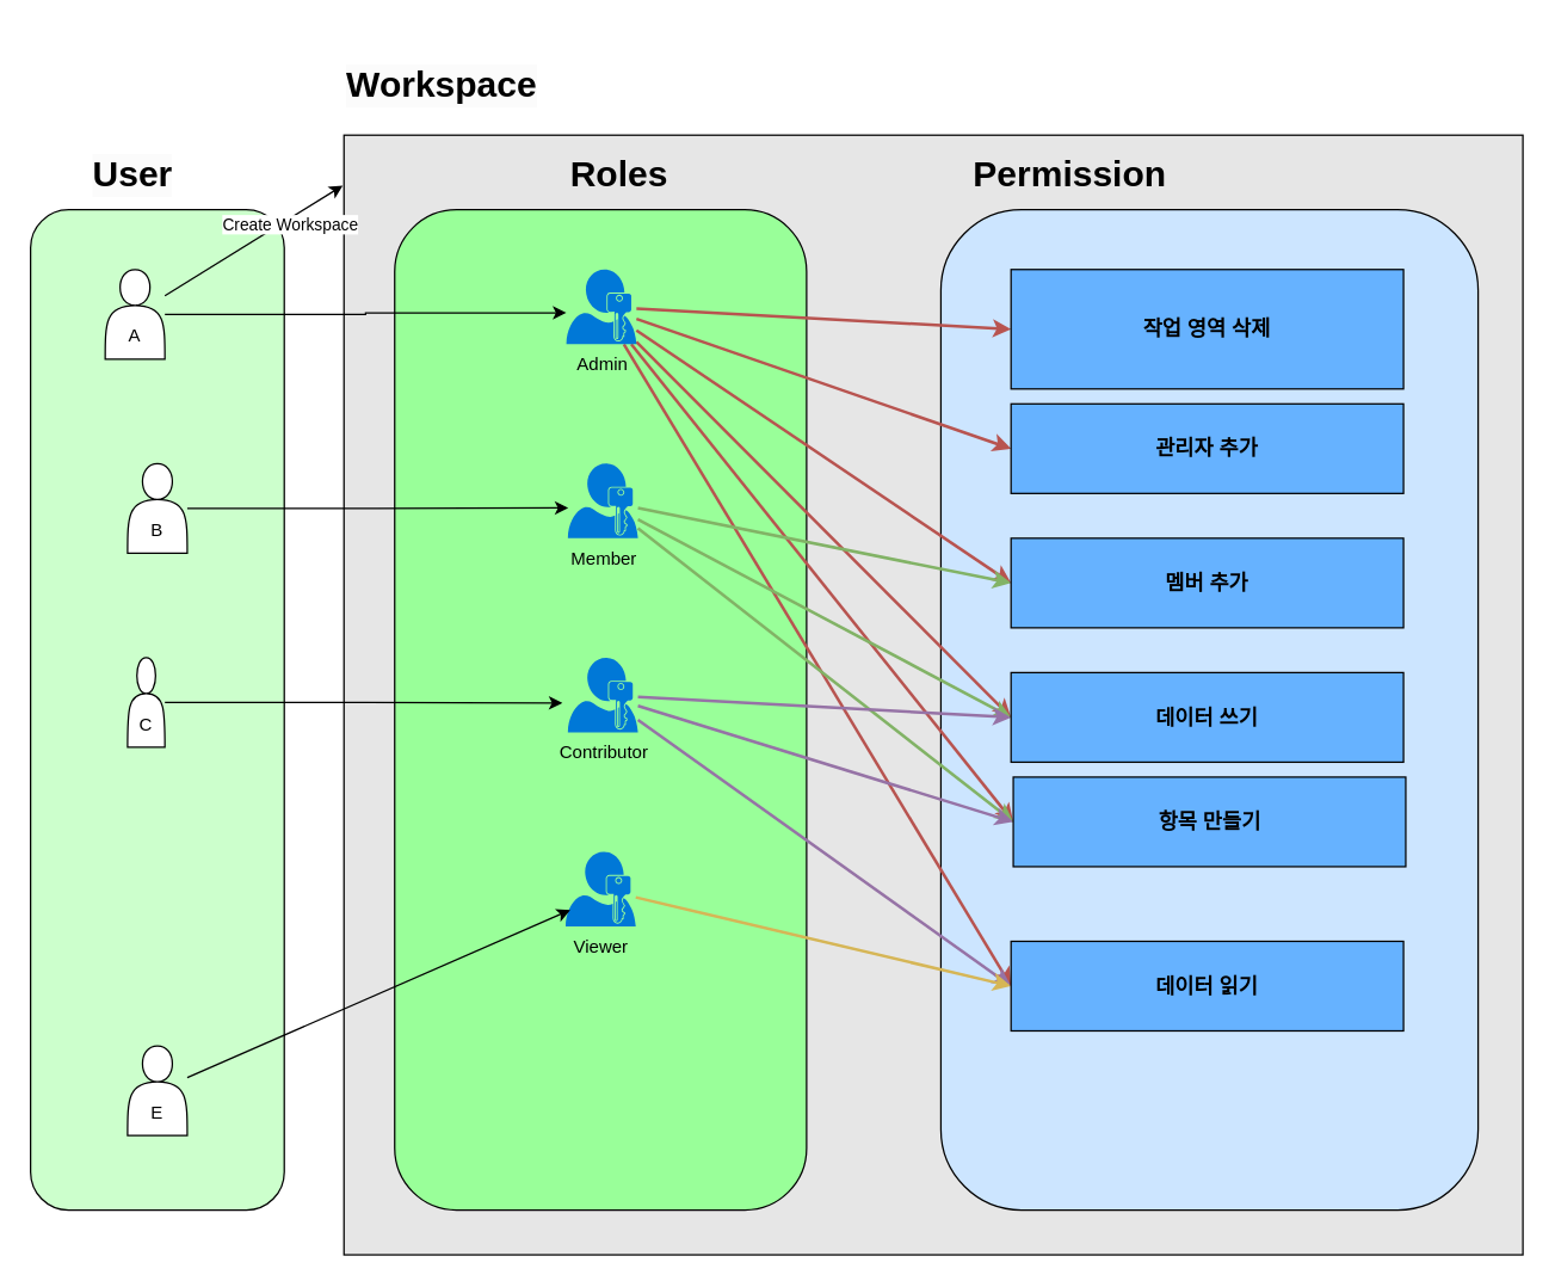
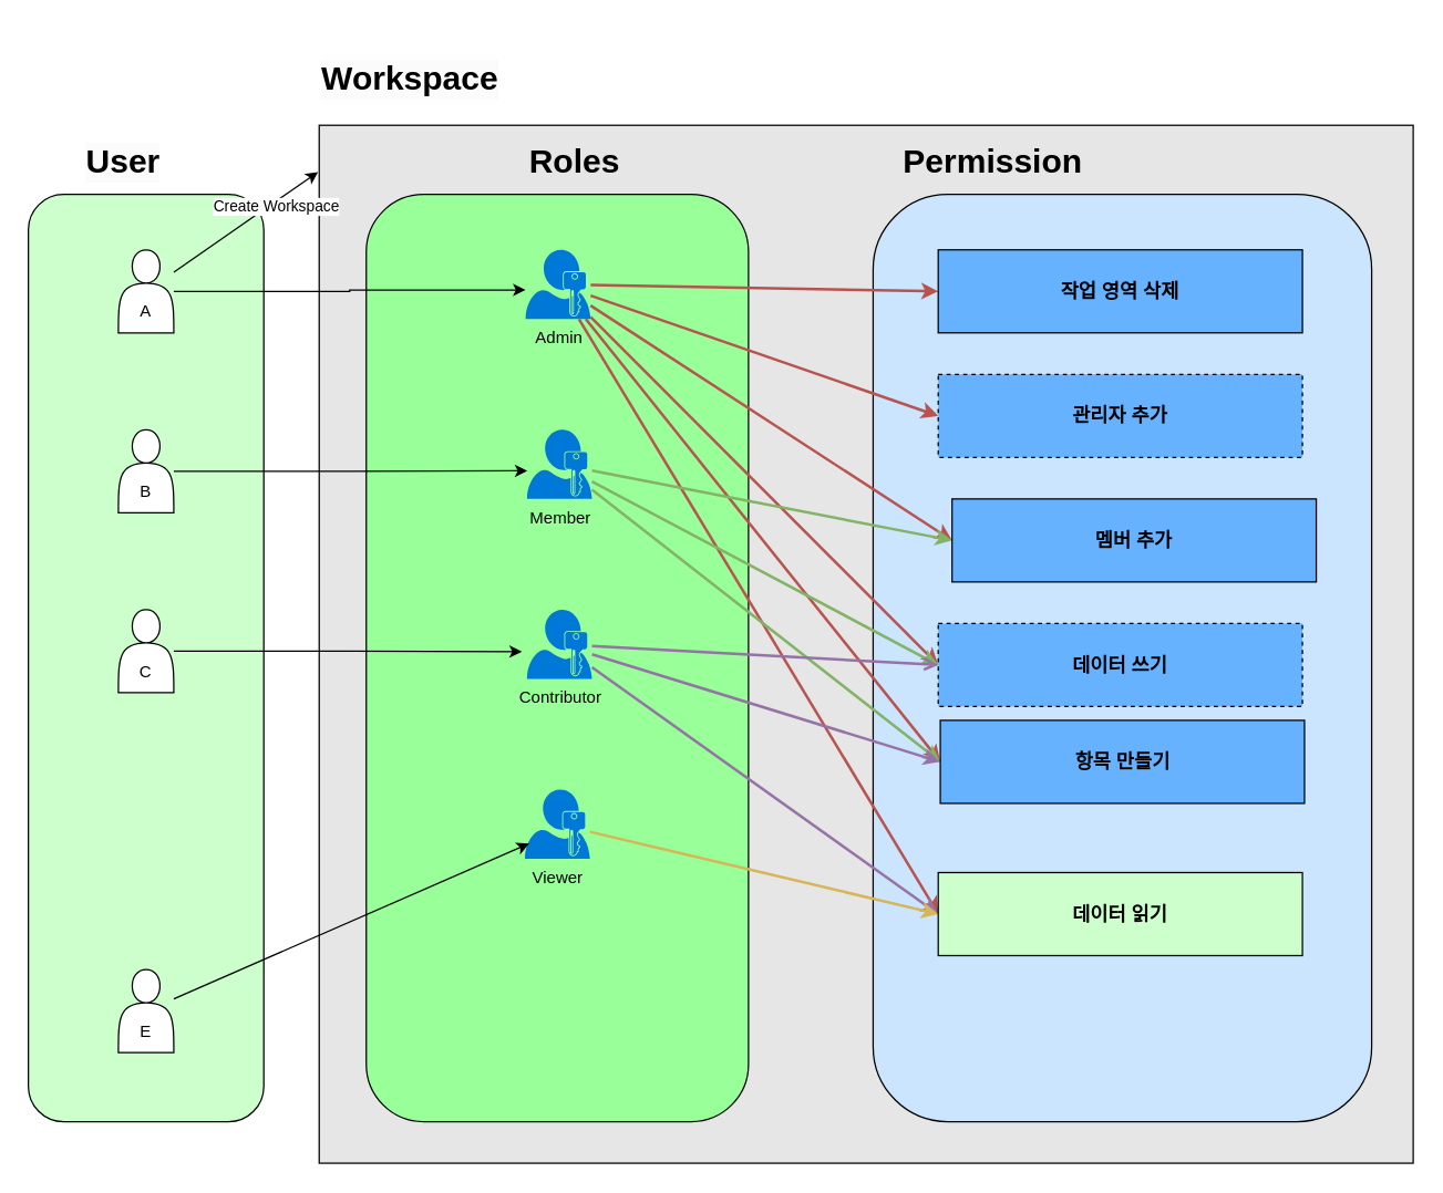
  <mxCell id="0" />
  <mxCell id="1" parent="0" />
  <mxCell id="2" value="" style="rounded=0;whiteSpace=wrap;html=1;fillColor=#E6E6E6;" vertex="1" parent="1"><mxGeometry x="230" y="90" width="790" height="750" as="geometry" /></mxCell>
  <mxCell id="3" value="&lt;h1 style=&quot;forced-color-adjust: none; color: rgb(0, 0, 0); font-family: Helvetica; font-style: normal; font-variant-ligatures: normal; font-variant-caps: normal; letter-spacing: normal; orphans: 2; text-align: center; text-indent: 0px; text-transform: none; widows: 2; word-spacing: 0px; -webkit-text-stroke-width: 0px; white-space: normal; background-color: rgb(251, 251, 251); text-decoration-thickness: initial; text-decoration-style: initial; text-decoration-color: initial;&quot;&gt;User&lt;/h1&gt;" style="text;whiteSpace=wrap;html=1;" vertex="1" parent="1"><mxGeometry x="60" y="80" width="160" height="80" as="geometry" /></mxCell>
  <mxCell id="4" value="&lt;h1 style=&quot;forced-color-adjust: none; color: rgb(0, 0, 0); font-family: Helvetica; font-style: normal; font-variant-ligatures: normal; font-variant-caps: normal; letter-spacing: normal; orphans: 2; text-align: center; text-indent: 0px; text-transform: none; widows: 2; word-spacing: 0px; -webkit-text-stroke-width: 0px; white-space: normal; text-decoration-thickness: initial; text-decoration-style: initial; text-decoration-color: initial;&quot;&gt;Roles&lt;/h1&gt;" style="text;whiteSpace=wrap;html=1;" vertex="1" parent="1"><mxGeometry x="380" y="80" width="160" height="80" as="geometry" /></mxCell>
  <mxCell id="5" value="&lt;h1 style=&quot;forced-color-adjust: none; color: rgb(0, 0, 0); font-family: Helvetica; font-style: normal; font-variant-ligatures: normal; font-variant-caps: normal; letter-spacing: normal; orphans: 2; text-align: center; text-indent: 0px; text-transform: none; widows: 2; word-spacing: 0px; -webkit-text-stroke-width: 0px; white-space: normal; text-decoration-thickness: initial; text-decoration-style: initial; text-decoration-color: initial;&quot;&gt;Permission&lt;/h1&gt;" style="text;whiteSpace=wrap;html=1;" vertex="1" parent="1"><mxGeometry x="650" y="80" width="160" height="80" as="geometry" /></mxCell>
  <mxCell id="6" value="" style="rounded=1;whiteSpace=wrap;html=1;fillColor=#CCFFCC;" vertex="1" parent="1"><mxGeometry y="140" width="170" height="670" as="geometry" x="20" /></mxCell>
  <mxCell id="7" value="" style="rounded=1;whiteSpace=wrap;html=1;fillColor=#99FF99;" vertex="1" parent="1"><mxGeometry x="264" y="140" width="276" height="670" as="geometry" /></mxCell>
  <mxCell id="8" value="" style="rounded=1;whiteSpace=wrap;html=1;fillColor=#CCE5FF;" vertex="1" parent="1"><mxGeometry x="630" y="140" width="360" height="670" as="geometry" /></mxCell>
- <mxCell id="9" value="&lt;div&gt;&lt;br&gt;&lt;/div&gt;&lt;div&gt;&lt;br&gt;&lt;/div&gt;&lt;div&gt;A&lt;/div&gt;" style="shape=actor;whiteSpace=wrap;html=1;" vertex="1" parent="1"><mxGeometry x="70" y="180" width="40" height="60" as="geometry" /></mxCell>
+ <mxCell id="9" value="&lt;div&gt;&lt;br&gt;&lt;/div&gt;&lt;div&gt;&lt;br&gt;&lt;/div&gt;&lt;div&gt;A&lt;/div&gt;" style="shape=actor;whiteSpace=wrap;html=1;" vertex="1" parent="1"><mxGeometry x="85" y="180" width="40" height="60" as="geometry" /></mxCell>
  <mxCell id="10" value="&lt;div&gt;&lt;br&gt;&lt;/div&gt;&lt;div&gt;&lt;br&gt;&lt;/div&gt;&lt;div&gt;B&lt;/div&gt;" style="shape=actor;whiteSpace=wrap;html=1;" vertex="1" parent="1"><mxGeometry x="85" y="310" width="40" height="60" as="geometry" /></mxCell>
- <mxCell id="11" value="&lt;div&gt;&lt;br&gt;&lt;/div&gt;&lt;div&gt;&lt;br&gt;&lt;/div&gt;&lt;div&gt;C&lt;/div&gt;" style="shape=actor;whiteSpace=wrap;html=1;" vertex="1" parent="1"><mxGeometry x="85" y="440" width="25" height="60" as="geometry" /></mxCell>
+ <mxCell id="11" value="&lt;div&gt;&lt;br&gt;&lt;/div&gt;&lt;div&gt;&lt;br&gt;&lt;/div&gt;&lt;div&gt;C&lt;/div&gt;" style="shape=actor;whiteSpace=wrap;html=1;" vertex="1" parent="1"><mxGeometry x="85" y="440" width="40" height="60" as="geometry" /></mxCell>
  <mxCell id="12" style="rounded=0;orthogonalLoop=1;jettySize=auto;html=1;strokeColor=none;" edge="1" parent="1" source="13" target="30"><mxGeometry relative="1" as="geometry" /></mxCell>
  <mxCell id="13" value="&lt;div&gt;&lt;br&gt;&lt;/div&gt;&lt;div&gt;&lt;br&gt;&lt;/div&gt;&lt;div&gt;E&lt;/div&gt;" style="shape=actor;whiteSpace=wrap;html=1;" vertex="1" parent="1"><mxGeometry x="85" y="700" width="40" height="60" as="geometry" /></mxCell>
  <mxCell id="14" style="rounded=0;orthogonalLoop=1;jettySize=auto;html=1;entryX=0;entryY=0.5;entryDx=0;entryDy=0;fillColor=#f8cecc;strokeColor=#b85450;strokeWidth=2;" edge="1" parent="1" source="20" target="35"><mxGeometry relative="1" as="geometry" /></mxCell>
  <mxCell id="15" style="rounded=0;orthogonalLoop=1;jettySize=auto;html=1;entryX=0;entryY=0.5;entryDx=0;entryDy=0;fillColor=#f8cecc;strokeColor=#b85450;strokeWidth=2;" edge="1" parent="1" source="20" target="36"><mxGeometry relative="1" as="geometry" /></mxCell>
  <mxCell id="16" style="rounded=0;orthogonalLoop=1;jettySize=auto;html=1;entryX=0;entryY=0.5;entryDx=0;entryDy=0;fillColor=#f8cecc;strokeColor=#b85450;strokeWidth=2;" edge="1" parent="1" source="20" target="37"><mxGeometry relative="1" as="geometry" /></mxCell>
  <mxCell id="17" style="rounded=0;orthogonalLoop=1;jettySize=auto;html=1;entryX=0;entryY=0.5;entryDx=0;entryDy=0;fillColor=#f8cecc;strokeColor=#b85450;strokeWidth=2;" edge="1" parent="1" source="20" target="38"><mxGeometry relative="1" as="geometry" /></mxCell>
  <mxCell id="18" style="rounded=0;orthogonalLoop=1;jettySize=auto;html=1;entryX=0;entryY=0.5;entryDx=0;entryDy=0;fillColor=#f8cecc;strokeColor=#b85450;strokeWidth=2;" edge="1" parent="1" source="20" target="39"><mxGeometry relative="1" as="geometry" /></mxCell>
  <mxCell id="19" style="rounded=0;orthogonalLoop=1;jettySize=auto;html=1;entryX=0;entryY=0.5;entryDx=0;entryDy=0;fillColor=#f8cecc;strokeColor=#b85450;strokeWidth=2;" edge="1" parent="1" source="20" target="40"><mxGeometry relative="1" as="geometry" /></mxCell>
  <mxCell id="20" value="&lt;div&gt;Admin&lt;/div&gt;" style="sketch=0;aspect=fixed;pointerEvents=1;shadow=0;dashed=0;html=1;strokeColor=none;labelPosition=center;verticalLabelPosition=bottom;verticalAlign=top;align=center;shape=mxgraph.mscae.enterprise.user_permissions;fillColor=#0078D7;" vertex="1" parent="1"><mxGeometry x="379" y="180" width="47" height="50" as="geometry" /></mxCell>
  <mxCell id="21" style="rounded=0;orthogonalLoop=1;jettySize=auto;html=1;entryX=0;entryY=0.5;entryDx=0;entryDy=0;fillColor=#d5e8d4;strokeColor=#82b366;strokeWidth=2;" edge="1" parent="1" source="24" target="37"><mxGeometry relative="1" as="geometry" /></mxCell>
  <mxCell id="22" style="rounded=0;orthogonalLoop=1;jettySize=auto;html=1;entryX=0;entryY=0.5;entryDx=0;entryDy=0;fillColor=#d5e8d4;strokeColor=#82b366;strokeWidth=2;" edge="1" parent="1" source="24" target="38"><mxGeometry relative="1" as="geometry" /></mxCell>
  <mxCell id="23" style="rounded=0;orthogonalLoop=1;jettySize=auto;html=1;entryX=0;entryY=0.5;entryDx=0;entryDy=0;fillColor=#d5e8d4;strokeColor=#82b366;strokeWidth=2;" edge="1" parent="1" source="24" target="39"><mxGeometry relative="1" as="geometry" /></mxCell>
  <mxCell id="24" value="Member" style="sketch=0;aspect=fixed;pointerEvents=1;shadow=0;dashed=0;html=1;strokeColor=none;labelPosition=center;verticalLabelPosition=bottom;verticalAlign=top;align=center;shape=mxgraph.mscae.enterprise.user_permissions;fillColor=#0078D7;" vertex="1" parent="1"><mxGeometry x="380" y="310" width="47" height="50" as="geometry" /></mxCell>
- <mxCell id="25" style="rounded=0;orthogonalLoop=1;jettySize=auto;html=1;entryX=0;entryY=0.5;entryDx=0;entryDy=0;fillColor=#e1d5e7;strokeColor=#9673a6;strokeWidth=2;" edge="1" parent="1" source="28" target="38"><mxGeometry relative="1" as="geometry" /></mxCell>
+ <mxCell id="25" style="rounded=0;orthogonalLoop=1;jettySize=auto;html=1;entryX=0;entryY=0.5;entryDx=0;entryDy=0;fillColor=#e1d5e7;strokeColor=#9673a6;strokeWidth=2;endArrow=open;" edge="1" parent="1" source="28" target="38"><mxGeometry relative="1" as="geometry" /></mxCell>
  <mxCell id="26" style="rounded=0;orthogonalLoop=1;jettySize=auto;html=1;entryX=0;entryY=0.5;entryDx=0;entryDy=0;fillColor=#e1d5e7;strokeColor=#9673a6;strokeWidth=2;" edge="1" parent="1" source="28" target="39"><mxGeometry relative="1" as="geometry" /></mxCell>
  <mxCell id="27" style="rounded=0;orthogonalLoop=1;jettySize=auto;html=1;entryX=0;entryY=0.5;entryDx=0;entryDy=0;fillColor=#e1d5e7;strokeColor=#9673a6;strokeWidth=2;" edge="1" parent="1" source="28" target="40"><mxGeometry relative="1" as="geometry" /></mxCell>
  <mxCell id="28" value="Contributor" style="sketch=0;aspect=fixed;pointerEvents=1;shadow=0;dashed=0;html=1;strokeColor=none;labelPosition=center;verticalLabelPosition=bottom;verticalAlign=top;align=center;shape=mxgraph.mscae.enterprise.user_permissions;fillColor=#0078D7;" vertex="1" parent="1"><mxGeometry x="380" y="440" width="47" height="50" as="geometry" /></mxCell>
  <mxCell id="29" style="rounded=0;orthogonalLoop=1;jettySize=auto;html=1;entryX=0;entryY=0.5;entryDx=0;entryDy=0;fillColor=#fff2cc;strokeColor=#d6b656;strokeWidth=2;" edge="1" parent="1" source="30" target="40"><mxGeometry relative="1" as="geometry" /></mxCell>
  <mxCell id="30" value="&lt;div&gt;Viewer&lt;/div&gt;" style="sketch=0;aspect=fixed;pointerEvents=1;shadow=0;dashed=0;html=1;strokeColor=none;labelPosition=center;verticalLabelPosition=bottom;verticalAlign=top;align=center;shape=mxgraph.mscae.enterprise.user_permissions;fillColor=#0078D7;" vertex="1" parent="1"><mxGeometry x="378.5" y="570" width="47" height="50" as="geometry" /></mxCell>
  <mxCell id="31" style="edgeStyle=orthogonalEdgeStyle;rounded=0;orthogonalLoop=1;jettySize=auto;html=1;entryX=0;entryY=0.58;entryDx=0;entryDy=0;entryPerimeter=0;" edge="1" parent="1" source="9" target="20"><mxGeometry relative="1" as="geometry" /></mxCell>
  <mxCell id="32" style="edgeStyle=orthogonalEdgeStyle;rounded=0;orthogonalLoop=1;jettySize=auto;html=1;entryX=0.007;entryY=0.593;entryDx=0;entryDy=0;entryPerimeter=0;" edge="1" parent="1" source="10" target="24"><mxGeometry relative="1" as="geometry" /></mxCell>
  <mxCell id="33" style="edgeStyle=orthogonalEdgeStyle;rounded=0;orthogonalLoop=1;jettySize=auto;html=1;entryX=-0.078;entryY=0.607;entryDx=0;entryDy=0;entryPerimeter=0;" edge="1" parent="1" source="11" target="28"><mxGeometry relative="1" as="geometry" /></mxCell>
  <mxCell id="34" style="rounded=0;orthogonalLoop=1;jettySize=auto;html=1;entryX=0.067;entryY=0.78;entryDx=0;entryDy=0;entryPerimeter=0;" edge="1" parent="1" source="13" target="30"><mxGeometry relative="1" as="geometry" /></mxCell>
- <mxCell id="35" value="&lt;h3&gt;작업 영역 삭제&lt;/h3&gt;" style="rounded=0;whiteSpace=wrap;html=1;fillColor=#66B2FF;" vertex="1" parent="1"><mxGeometry x="677" y="180" width="263" height="80" as="geometry" /></mxCell>
- <mxCell id="36" value="&lt;h3&gt;관리자 추가&lt;/h3&gt;" style="rounded=0;whiteSpace=wrap;html=1;fillColor=#66B2FF;" vertex="1" parent="1"><mxGeometry x="677" y="270" width="263" height="60" as="geometry" /></mxCell>
- <mxCell id="37" value="&lt;h3&gt;멤버 추가&lt;/h3&gt;" style="rounded=0;whiteSpace=wrap;html=1;fillColor=#66B2FF;" vertex="1" parent="1"><mxGeometry x="677" y="360" width="263" height="60" as="geometry" /></mxCell>
- <mxCell id="38" value="&lt;h3&gt;데이터 쓰기&lt;/h3&gt;" style="rounded=0;whiteSpace=wrap;html=1;fillColor=#66B2FF;" vertex="1" parent="1"><mxGeometry x="677" y="450" width="263" height="60" as="geometry" /></mxCell>
+ <mxCell id="35" value="&lt;h3&gt;작업 영역 삭제&lt;/h3&gt;" style="rounded=0;whiteSpace=wrap;html=1;fillColor=#66B2FF;" vertex="1" parent="1"><mxGeometry x="677" y="180" width="263" height="60" as="geometry" /></mxCell>
+ <mxCell id="36" value="&lt;h3&gt;관리자 추가&lt;/h3&gt;" style="rounded=0;whiteSpace=wrap;html=1;fillColor=#66B2FF;dashed=1;" vertex="1" parent="1"><mxGeometry x="677" y="270" width="263" height="60" as="geometry" /></mxCell>
+ <mxCell id="37" value="&lt;h3&gt;멤버 추가&lt;/h3&gt;" style="rounded=0;whiteSpace=wrap;html=1;fillColor=#66B2FF;" vertex="1" parent="1"><mxGeometry x="687" y="360" width="263" height="60" as="geometry" /></mxCell>
+ <mxCell id="38" value="&lt;h3&gt;데이터 쓰기&lt;/h3&gt;" style="rounded=0;whiteSpace=wrap;html=1;fillColor=#66B2FF;dashed=1;" vertex="1" parent="1"><mxGeometry x="677" y="450" width="263" height="60" as="geometry" /></mxCell>
  <mxCell id="39" value="&lt;h3&gt;항목 만들기&lt;/h3&gt;" style="rounded=0;whiteSpace=wrap;html=1;fillColor=#66B2FF;" vertex="1" parent="1"><mxGeometry x="678.5" y="520" width="263" height="60" as="geometry" /></mxCell>
- <mxCell id="40" value="&lt;h3&gt;데이터 읽기&lt;/h3&gt;" style="rounded=0;whiteSpace=wrap;html=1;fillColor=#66B2FF;" vertex="1" parent="1"><mxGeometry x="677" y="630" width="263" height="60" as="geometry" /></mxCell>
+ <mxCell id="40" value="&lt;h3&gt;데이터 읽기&lt;/h3&gt;" style="rounded=0;whiteSpace=wrap;html=1;fillColor=#ccffcc;" vertex="1" parent="1"><mxGeometry x="677" y="630" width="263" height="60" as="geometry" /></mxCell>
  <mxCell id="41" value="&lt;h1 style=&quot;forced-color-adjust: none; color: rgb(0, 0, 0); font-family: Helvetica; font-style: normal; font-variant-ligatures: normal; font-variant-caps: normal; letter-spacing: normal; orphans: 2; text-align: center; text-indent: 0px; text-transform: none; widows: 2; word-spacing: 0px; -webkit-text-stroke-width: 0px; white-space: normal; background-color: rgb(251, 251, 251); text-decoration-thickness: initial; text-decoration-style: initial; text-decoration-color: initial;&quot;&gt;Workspace&lt;/h1&gt;" style="text;whiteSpace=wrap;html=1;" vertex="1" parent="1"><mxGeometry x="230" y="20" width="160" height="80" as="geometry" /></mxCell>
  <mxCell id="42" style="rounded=0;orthogonalLoop=1;jettySize=auto;html=1;entryX=-0.001;entryY=0.045;entryDx=0;entryDy=0;entryPerimeter=0;" edge="1" parent="1" source="9" target="2"><mxGeometry relative="1" as="geometry" /></mxCell>
  <mxCell id="43" value="Create Workspace" style="edgeLabel;html=1;align=center;verticalAlign=middle;resizable=0;points=[];" vertex="1" connectable="0" parent="42"><mxGeometry x="0.37" y="-3" relative="1" as="geometry"><mxPoint as="offset" /></mxGeometry></mxCell>
